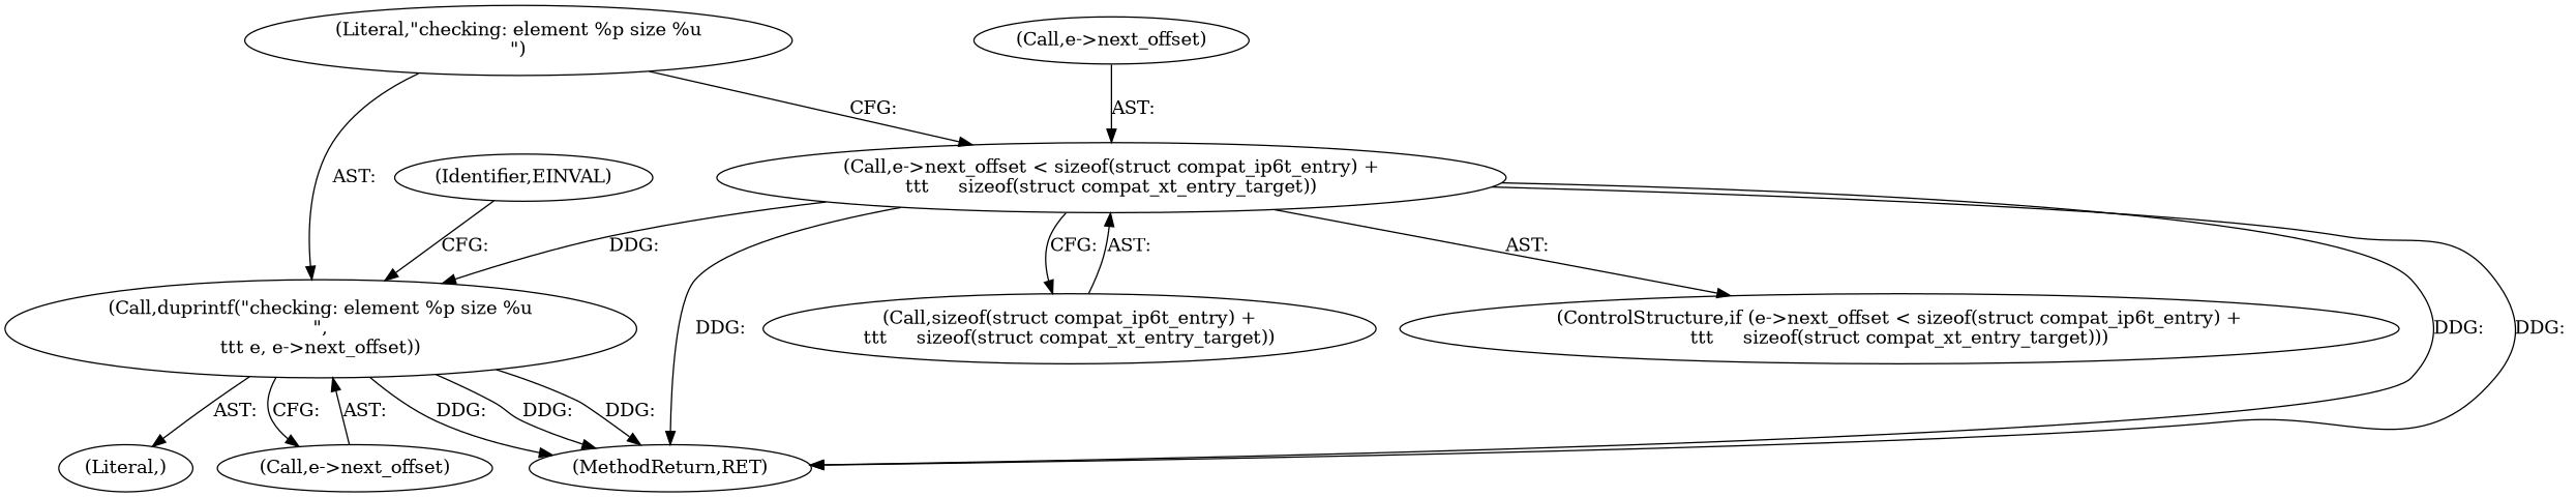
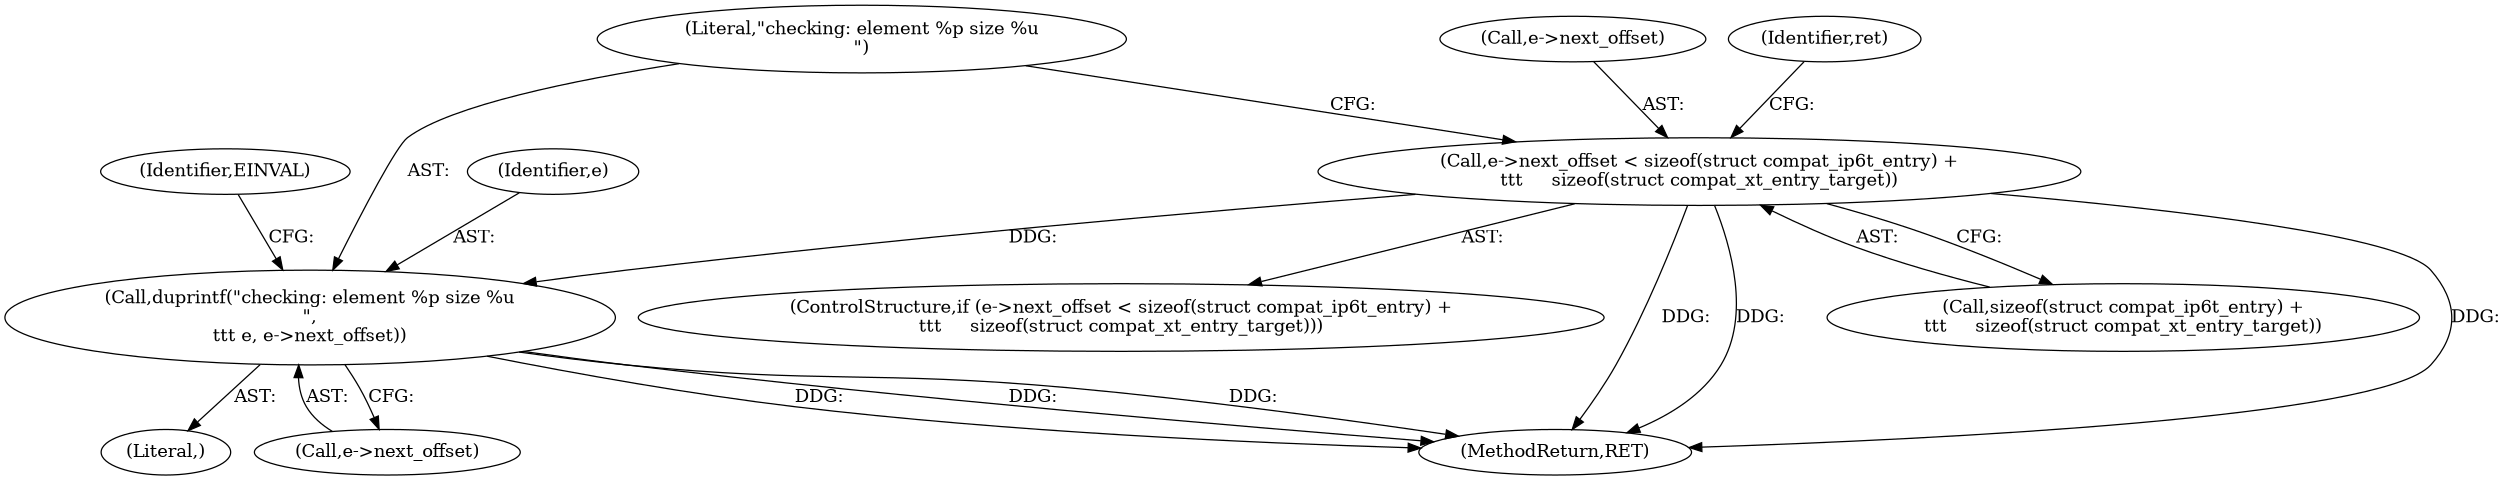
  digraph {
    n1 [label="(Call,duprintf(\"checking: element %p size %u\n\",\n\t\t\t e, e->next_offset))"]
    n2 [label="(MethodReturn,RET)"]
    n3 [label="(Literal,)"]
    n4 [label="(Call,e->next_offset)"]
    n5 [label="(Call,e->next_offset < sizeof(struct compat_ip6t_entry) +\n\t\t\t     sizeof(struct compat_xt_entry_target))"]
    n6 [label="(Call,sizeof(struct compat_ip6t_entry) +\n\t\t\t     sizeof(struct compat_xt_entry_target))"]
    n7 [label="(ControlStructure,if (e->next_offset < sizeof(struct compat_ip6t_entry) +\n\t\t\t     sizeof(struct compat_xt_entry_target)))"]
    n8 [label="(Literal,\"checking: element %p size %u\n\")"]
    n9 [label="(Call,e->next_offset)"]
+   n10 [label="(Identifier,e)"]
    n11 [label="(Identifier,EINVAL)"]
+   n12 [label="(Identifier,ret)"]
    n1 -> n2 [label="DDG: "]
    n1 -> n2 [label="DDG: "]
    n1 -> n2 [label="DDG: "]
    n1 -> n3 [label="AST: "]
    n1 -> n4 [label="CFG: "]
    n4 -> n1 [label="AST: "]
    n5 -> n1 [label="DDG: "]
    n5 -> n2 [label="DDG: "]
    n5 -> n2 [label="DDG: "]
    n5 -> n2 [label="DDG: "]
    n5 -> n6 [label="CFG: "]
    n5 -> n7 [label="AST: "]
    n6 -> n5 [label="AST: "]
    n8 -> n1 [label="AST: "]
    n8 -> n5 [label="CFG: "]
    n9 -> n5 [label="AST: "]
+   n10 -> n1 [label="AST: "]
    n11 -> n1 [label="CFG: "]
+   n12 -> n5 [label="CFG: "]
  }
